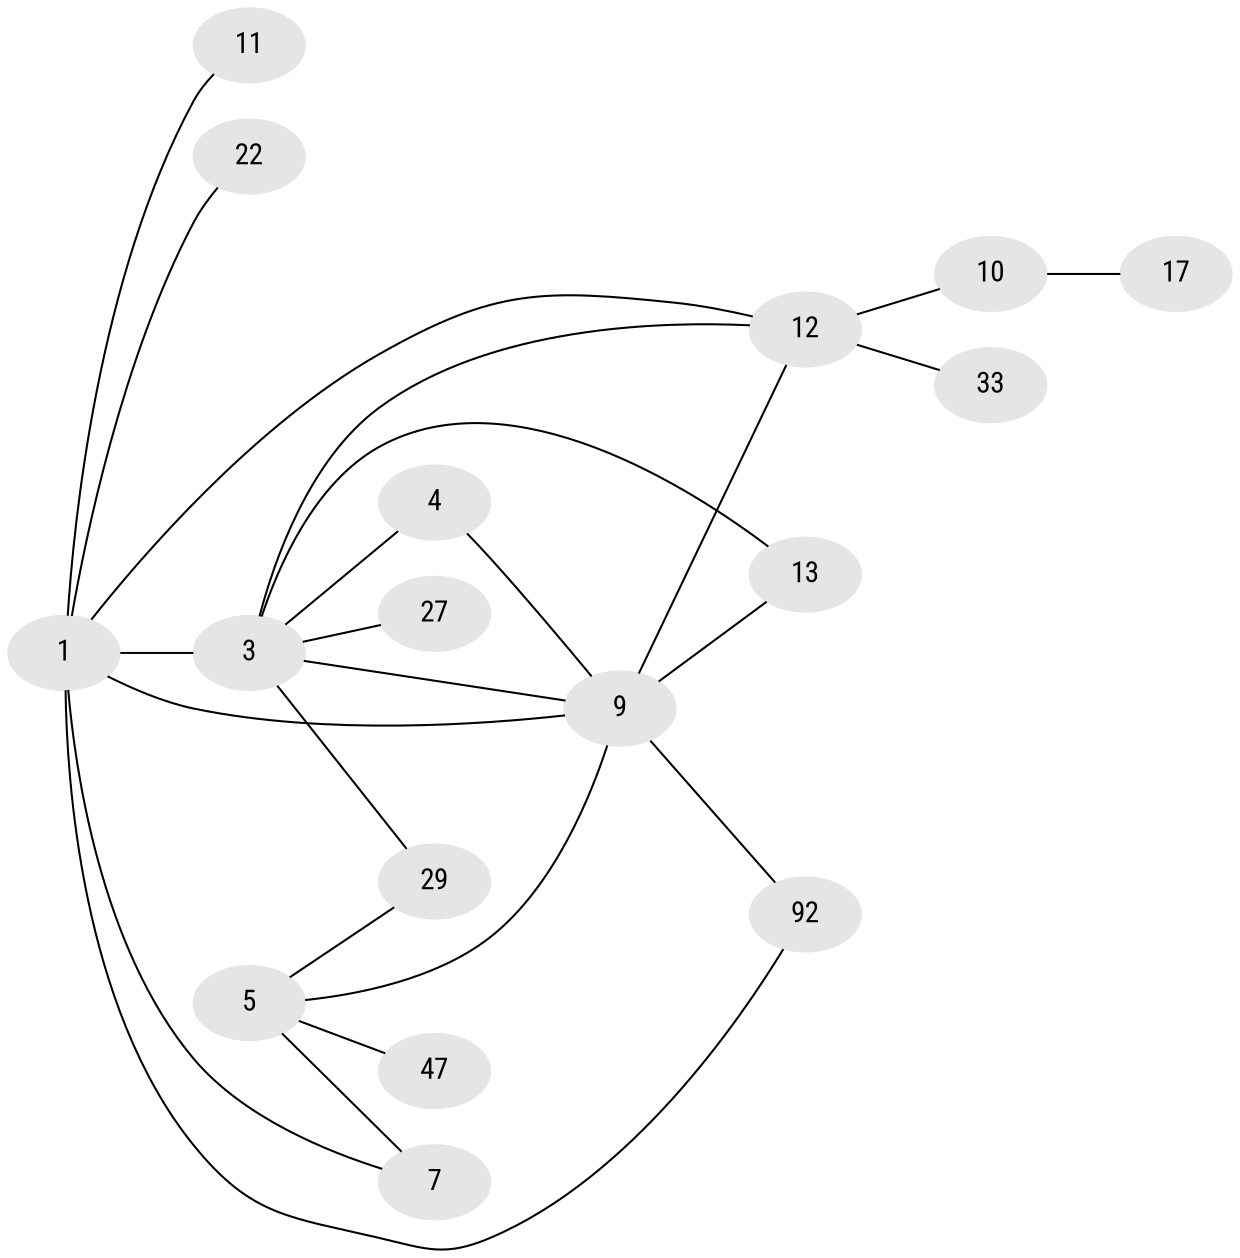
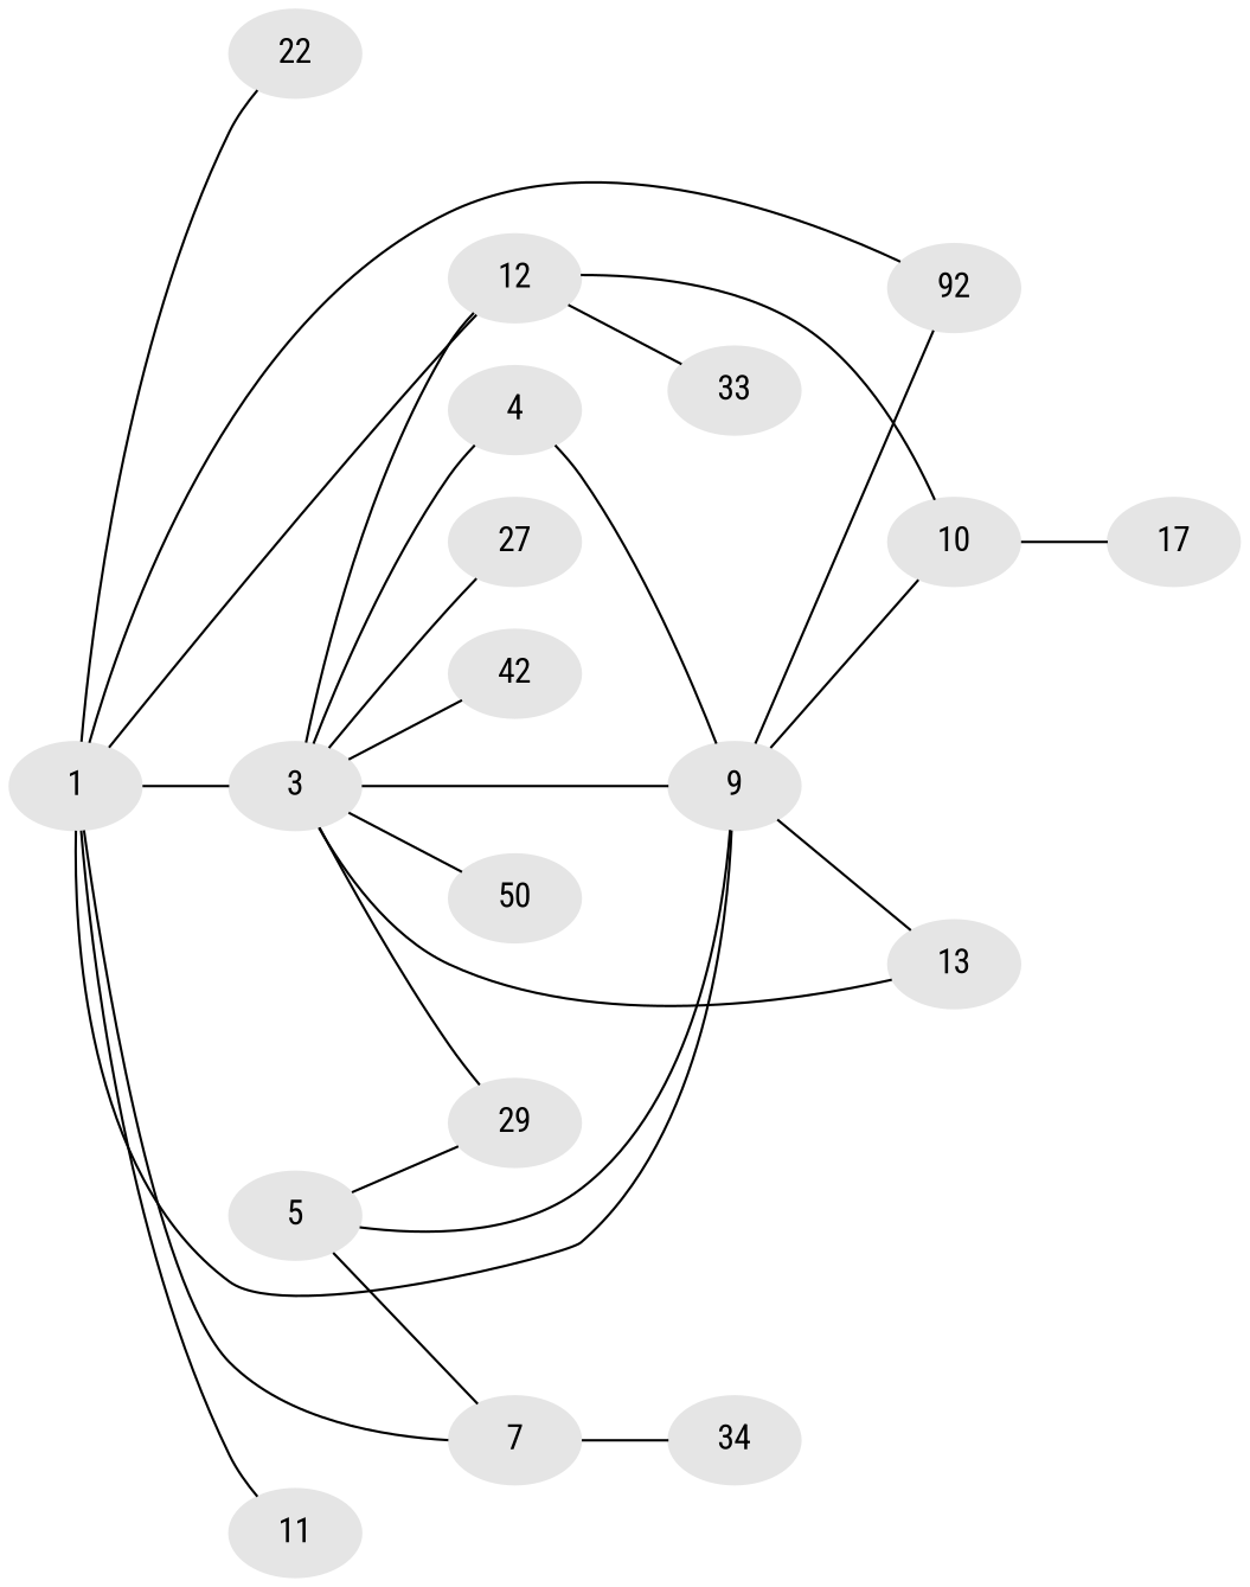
  graph {
    fontname="Roboto Condensed"
    rankdir=LR
    node [color=gray90 fontname="Roboto Condensed" style=filled]
    edge [fontname="Roboto Condensed"]
    1 [super="+2+25"]
    3 [super="+18+30+21+6+41+49"]
    7 [super="+19+24+35"]
    9 [super="+37+44"]
    11
    12 [super="+14"]
    22
    n8 [label=92]
    4 [super="+10"]
    13 [super="+45"]
    27
+   42
+   50
    29
+   34
    n16 [label=10]
    33
    5 [super="+8+20"]
-   47 [super="+48"]
    17
    1 -- 3
    1 -- 7
    1 -- 9
    1 -- 11
    1 -- 12
    1 -- 22
    1 -- n8
    3 -- 9 [weight=2]
    3 -- 12
    3 -- 4
    3 -- 13
    3 -- 27
+   3 -- 42
+   3 -- 50
    3 -- 29 [weight=2]
-   9 -- 12
+   7 -- 34
+   9 -- n16
    9 -- n8
    9 -- 13
    12 -- n16
    12 -- 33
    4 -- 9
    n16 -- 17
    5 -- 7
    5 -- 9
    5 -- 29
-   5 -- 47
  }
